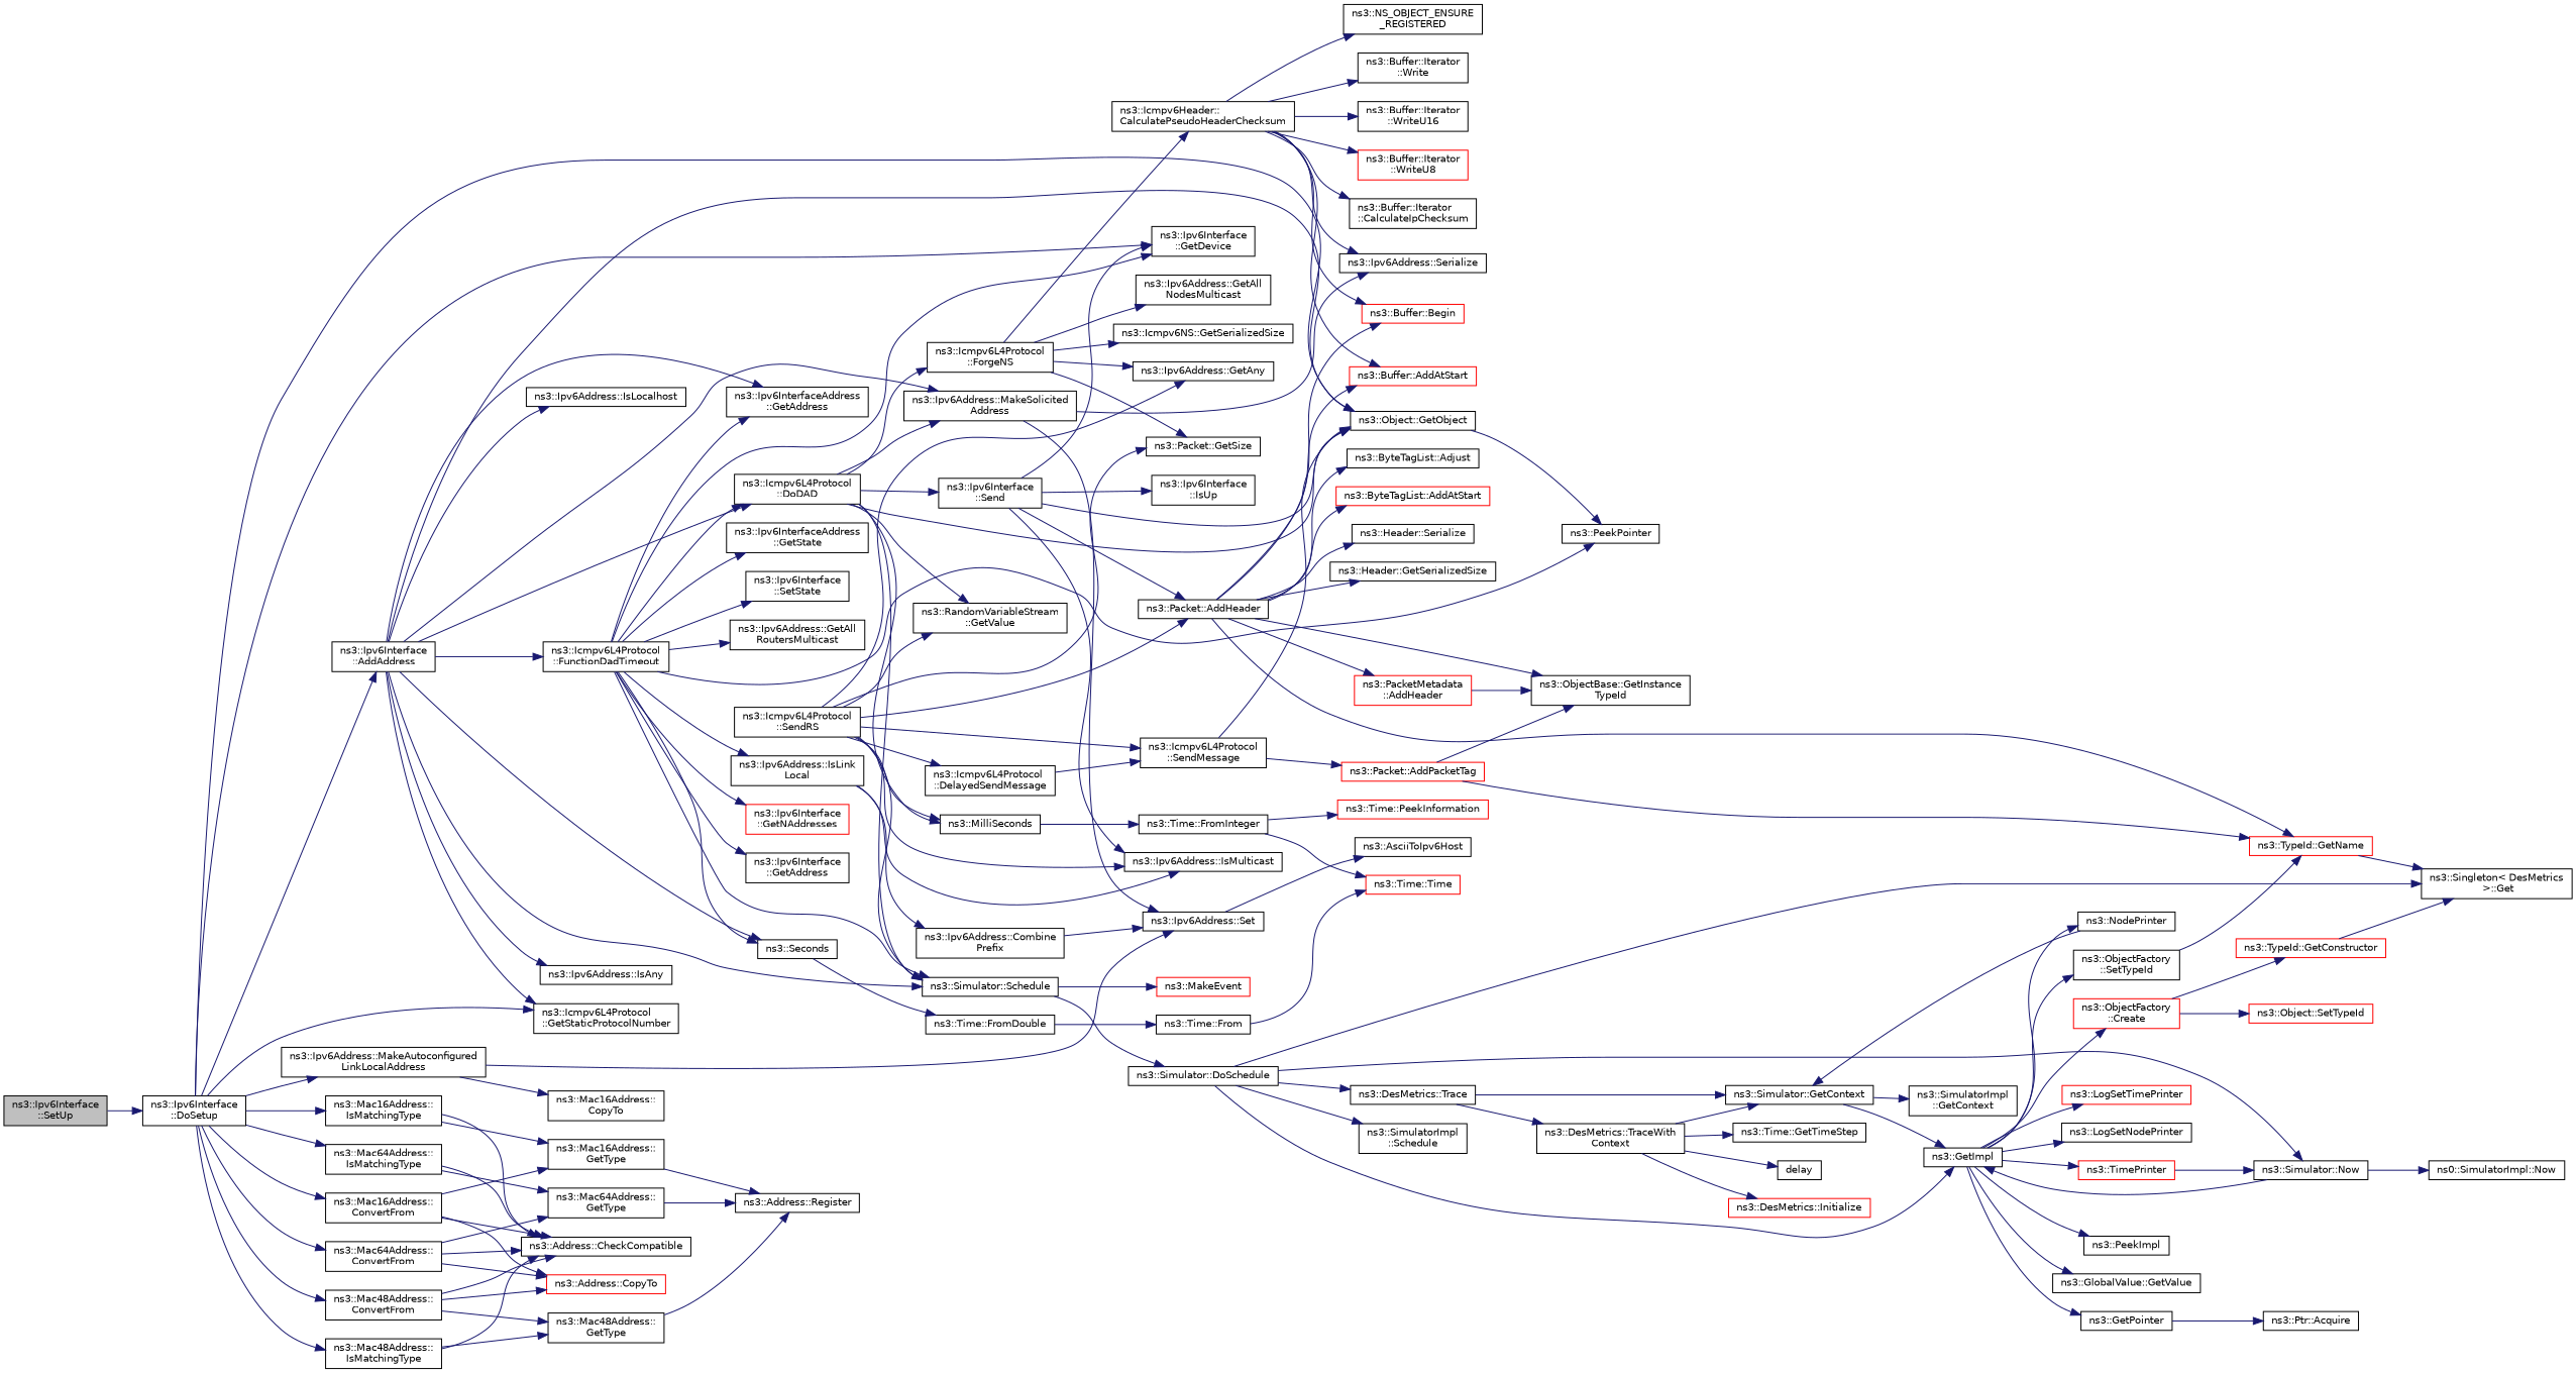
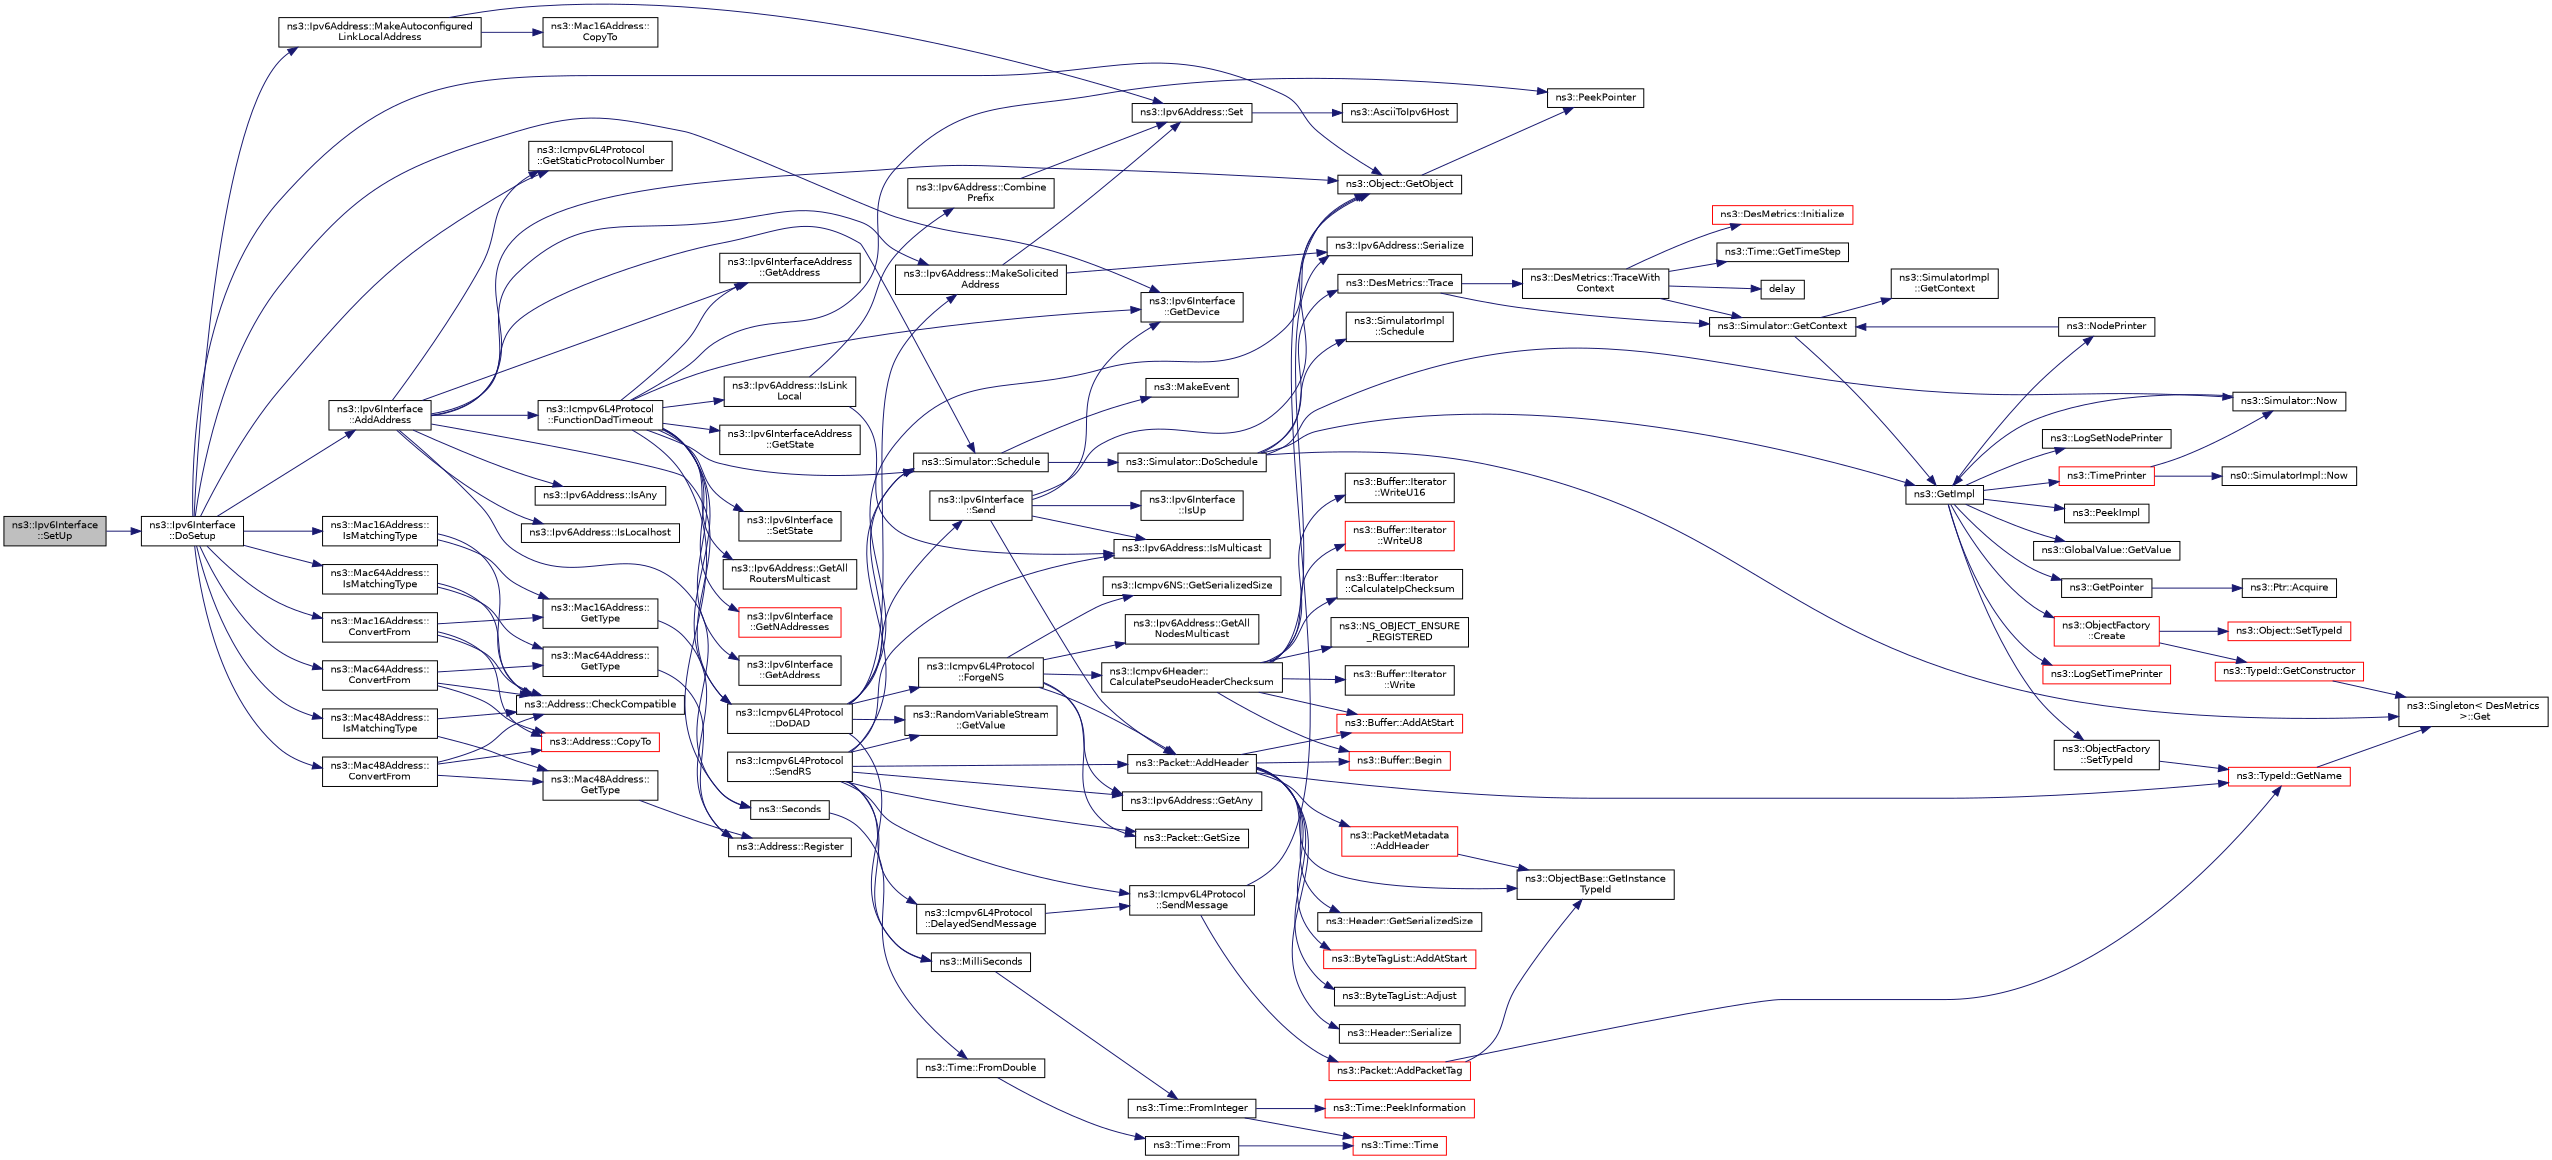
  digraph {
    rankdir=LR
    node [color=black fillcolor=white fontname=Helvetica fontsize=10 shape=record style=filled]
    edge [color=midnightblue fontname=Helvetica fontsize=10 labelfontname=Helvetica labelfontsize=10 style=solid]
    n1 [fillcolor=grey75 fontcolor=black height=0.2 label="ns3::Ipv6Interface\l::SetUp" width=0.4]
    n2 [height=0.2 label="ns3::Ipv6Interface\l::DoSetup" width=0.4]
    n3 [height=0.2 label="ns3::Ipv6Interface\l::GetDevice" width=0.4]
    n4 [height=0.2 label="ns3::Mac64Address::\lIsMatchingType" width=0.4]
    n5 [height=0.2 label="ns3::Ipv6Address::MakeAutoconfigured\lLinkLocalAddress" width=0.4]
    n6 [height=0.2 label="ns3::Mac64Address::\lConvertFrom" width=0.4]
    n7 [height=0.2 label="ns3::Ipv6Interface\l::AddAddress" width=0.4]
    n8 [height=0.2 label="ns3::Object::GetObject" width=0.4]
    n9 [height=0.2 label="ns3::Icmpv6L4Protocol\l::GetStaticProtocolNumber" width=0.4]
    n10 [height=0.2 label="ns3::Mac48Address::\lIsMatchingType" width=0.4]
    n11 [height=0.2 label="ns3::Mac48Address::\lConvertFrom" width=0.4]
    n12 [height=0.2 label="ns3::Mac16Address::\lIsMatchingType" width=0.4]
    n13 [height=0.2 label="ns3::Mac16Address::\lConvertFrom" width=0.4]
    n14 [height=0.2 label="ns3::Address::CheckCompatible" width=0.4]
    n15 [height=0.2 label="ns3::Mac64Address::\lGetType" width=0.4]
    n16 [height=0.2 label="ns3::Mac16Address::\lCopyTo" width=0.4]
    n17 [height=0.2 label="ns3::Ipv6Address::Set" width=0.4]
    n18 [color=red height=0.2 label="ns3::Address::CopyTo" width=0.4]
    n19 [height=0.2 label="ns3::Ipv6InterfaceAddress\l::GetAddress" width=0.4]
    n20 [height=0.2 label="ns3::Ipv6Address::IsAny" width=0.4]
    n21 [height=0.2 label="ns3::Ipv6Address::MakeSolicited\lAddress" width=0.4]
    n22 [height=0.2 label="ns3::Ipv6Address::IsLocalhost" width=0.4]
    n23 [height=0.2 label="ns3::Simulator::Schedule" width=0.4]
    n24 [height=0.2 label="ns3::Seconds" width=0.4]
    n25 [height=0.2 label="ns3::Icmpv6L4Protocol\l::DoDAD" width=0.4]
    n26 [height=0.2 label="ns3::Icmpv6L4Protocol\l::FunctionDadTimeout" width=0.4]
    n27 [height=0.2 label="ns3::PeekPointer" width=0.4]
    n28 [height=0.2 label="ns3::Mac48Address::\lGetType" width=0.4]
    n29 [height=0.2 label="ns3::Mac16Address::\lGetType" width=0.4]
    n30 [height=0.2 label="ns3::Address::Register" width=0.4]
    n31 [height=0.2 label="ns3::AsciiToIpv6Host" width=0.4]
    n32 [height=0.2 label="ns3::Ipv6Address::Serialize" width=0.4]
    n33 [height=0.2 label="ns3::Simulator::DoSchedule" width=0.4]
-   n34 [color=red height=0.2 label="ns3::MakeEvent" width=0.4]
+   n34 [height=0.2 label="ns3::MakeEvent" width=0.4]
    n35 [height=0.2 label="ns3::Time::FromDouble" width=0.4]
    n36 [height=0.2 label="ns3::Icmpv6L4Protocol\l::ForgeNS" width=0.4]
    n37 [height=0.2 label="ns3::MilliSeconds" width=0.4]
    n38 [height=0.2 label="ns3::RandomVariableStream\l::GetValue" width=0.4]
    n39 [height=0.2 label="ns3::Ipv6Interface\l::Send" width=0.4]
    n40 [color=red height=0.2 label="ns3::Ipv6Interface\l::GetNAddresses" width=0.4]
    n41 [height=0.2 label="ns3::Ipv6Interface\l::GetAddress" width=0.4]
    n42 [height=0.2 label="ns3::Ipv6InterfaceAddress\l::GetState" width=0.4]
    n43 [height=0.2 label="ns3::Ipv6Interface\l::SetState" width=0.4]
    n44 [height=0.2 label="ns3::Ipv6Address::IsLink\lLocal" width=0.4]
    n45 [height=0.2 label="ns3::Ipv6Address::GetAll\lRoutersMulticast" width=0.4]
    n46 [height=0.2 label="ns3::Singleton\< DesMetrics\l \>::Get" width=0.4]
    n47 [height=0.2 label="ns3::DesMetrics::Trace" width=0.4]
    n48 [height=0.2 label="ns3::GetImpl" width=0.4]
    n49 [height=0.2 label="ns3::Simulator::Now" width=0.4]
    n50 [height=0.2 label="ns3::SimulatorImpl\l::Schedule" width=0.4]
    n51 [height=0.2 label="ns3::DesMetrics::TraceWith\lContext" width=0.4]
    n52 [height=0.2 label="ns3::Simulator::GetContext" width=0.4]
    n53 [height=0.2 label="ns3::PeekImpl" width=0.4]
    n54 [height=0.2 label="ns3::GlobalValue::GetValue" width=0.4]
    n55 [height=0.2 label="ns3::ObjectFactory\l::SetTypeId" width=0.4]
    n56 [height=0.2 label="ns3::GetPointer" width=0.4]
    n57 [color=red height=0.2 label="ns3::ObjectFactory\l::Create" width=0.4]
    n58 [color=red height=0.2 label="ns3::LogSetTimePrinter" width=0.4]
    n59 [color=red height=0.2 label="ns3::TimePrinter" width=0.4]
    n60 [height=0.2 label="ns3::LogSetNodePrinter" width=0.4]
    n61 [height=0.2 label="ns3::NodePrinter" width=0.4]
    n62 [height=0.2 label="ns0::SimulatorImpl::Now" width=0.4]
    n63 [color=red height=0.2 label="ns3::DesMetrics::Initialize" width=0.4]
    n64 [height=0.2 label="ns3::Time::GetTimeStep" width=0.4]
    n65 [height=0.2 label=delay width=0.4]
    n66 [height=0.2 label="ns3::SimulatorImpl\l::GetContext" width=0.4]
    n67 [color=red height=0.2 label="ns3::TypeId::GetName" width=0.4]
    n68 [height=0.2 label="ns3::Ptr::Acquire" width=0.4]
    n69 [color=red height=0.2 label="ns3::TypeId::GetConstructor" width=0.4]
    n70 [color=red height=0.2 label="ns3::Object::SetTypeId" width=0.4]
    n71 [height=0.2 label="ns3::Time::From" width=0.4]
    n72 [color=red height=0.2 label="ns3::Time::Time" width=0.4]
    n73 [height=0.2 label="ns3::Ipv6Address::GetAny" width=0.4]
    n74 [height=0.2 label="ns3::Ipv6Address::GetAll\lNodesMulticast" width=0.4]
    n75 [height=0.2 label="ns3::Packet::AddHeader" width=0.4]
    n76 [height=0.2 label="ns3::Icmpv6Header::\lCalculatePseudoHeaderChecksum" width=0.4]
    n77 [height=0.2 label="ns3::Packet::GetSize" width=0.4]
    n78 [height=0.2 label="ns3::Icmpv6NS::GetSerializedSize" width=0.4]
    n79 [height=0.2 label="ns3::Time::FromInteger" width=0.4]
    n80 [height=0.2 label="ns3::Ipv6Interface\l::IsUp" width=0.4]
    n81 [height=0.2 label="ns3::Ipv6Address::IsMulticast" width=0.4]
    n82 [height=0.2 label="ns3::Header::GetSerializedSize" width=0.4]
    n83 [height=0.2 label="ns3::ObjectBase::GetInstance\lTypeId" width=0.4]
    n84 [color=red height=0.2 label="ns3::Buffer::AddAtStart" width=0.4]
    n85 [height=0.2 label="ns3::ByteTagList::Adjust" width=0.4]
    n86 [color=red height=0.2 label="ns3::ByteTagList::AddAtStart" width=0.4]
    n87 [height=0.2 label="ns3::Header::Serialize" width=0.4]
    n88 [color=red height=0.2 label="ns3::Buffer::Begin" width=0.4]
    n89 [color=red height=0.2 label="ns3::PacketMetadata\l::AddHeader" width=0.4]
    n90 [height=0.2 label="ns3::Buffer::Iterator\l::Write" width=0.4]
    n91 [height=0.2 label="ns3::Buffer::Iterator\l::WriteU16" width=0.4]
    n92 [color=red height=0.2 label="ns3::Buffer::Iterator\l::WriteU8" width=0.4]
    n93 [height=0.2 label="ns3::Buffer::Iterator\l::CalculateIpChecksum" width=0.4]
    n94 [height=0.2 label="ns3::NS_OBJECT_ENSURE\l_REGISTERED" width=0.4]
    n95 [color=red height=0.2 label="ns3::Time::PeekInformation" width=0.4]
    n96 [height=0.2 label="ns3::Ipv6Address::Combine\lPrefix" width=0.4]
    n97 [height=0.2 label="ns3::Icmpv6L4Protocol\l::SendRS" width=0.4]
    n98 [height=0.2 label="ns3::Icmpv6L4Protocol\l::SendMessage" width=0.4]
    n99 [height=0.2 label="ns3::Icmpv6L4Protocol\l::DelayedSendMessage" width=0.4]
    n100 [color=red height=0.2 label="ns3::Packet::AddPacketTag" width=0.4]
    n1 -> n2
    n2 -> n3
    n2 -> n4
    n2 -> n5
    n2 -> n6
    n2 -> n7
    n2 -> n8
    n2 -> n9
    n2 -> n10
    n2 -> n11
    n2 -> n12
    n2 -> n13
    n4 -> n14
    n4 -> n15
    n5 -> n16
    n5 -> n17
    n6 -> n14
    n6 -> n15
    n6 -> n18
    n7 -> n8
    n7 -> n9
    n7 -> n19
    n7 -> n20
    n7 -> n21
    n7 -> n22
    n7 -> n23
    n7 -> n24
    n7 -> n25
    n7 -> n26
    n8 -> n27
    n10 -> n14
    n10 -> n28
    n11 -> n14
    n11 -> n18
    n11 -> n28
    n12 -> n14
    n12 -> n29
    n13 -> n14
    n13 -> n18
    n13 -> n29
    n15 -> n30
    n17 -> n31
    n21 -> n17
    n21 -> n32
    n23 -> n33
    n23 -> n34
    n24 -> n35
    n25 -> n8
    n25 -> n21
    n25 -> n23
    n25 -> n36
    n25 -> n37
    n25 -> n38
    n25 -> n39
    n26 -> n3
    n26 -> n19
    n26 -> n23
    n26 -> n24
    n26 -> n25
    n26 -> n27
    n26 -> n40
    n26 -> n41
    n26 -> n42
    n26 -> n43
    n26 -> n44
    n26 -> n45
    n28 -> n30
    n29 -> n30
    n33 -> n46
    n33 -> n47
    n33 -> n48
    n33 -> n49
    n33 -> n50
    n35 -> n71
    n36 -> n73
    n36 -> n74
+   n36 -> n75
    n36 -> n76
    n36 -> n77
    n36 -> n78
    n37 -> n79
    n39 -> n3
    n39 -> n8
    n39 -> n75
    n39 -> n80
    n39 -> n81
    n44 -> n81
    n44 -> n96
    n47 -> n51
    n47 -> n52
    n48 -> n53
    n48 -> n54
    n48 -> n55
    n48 -> n56
    n48 -> n57
    n48 -> n58
    n48 -> n59
    n48 -> n60
    n48 -> n61
    n49 -> n48
-   n49 -> n62
+   n59 -> n62
    n51 -> n52
    n51 -> n63
    n51 -> n64
    n51 -> n65
    n52 -> n48
    n52 -> n66
    n55 -> n67
    n56 -> n68
    n57 -> n69
    n57 -> n70
    n59 -> n49
    n61 -> n52
    n67 -> n46
    n69 -> n46
    n71 -> n72
    n75 -> n67
    n75 -> n82
    n75 -> n83
    n75 -> n84
    n75 -> n85
    n75 -> n86
    n75 -> n87
    n75 -> n88
    n75 -> n89
    n76 -> n32
    n76 -> n84
    n76 -> n88
    n76 -> n90
    n76 -> n91
    n76 -> n92
    n76 -> n93
    n76 -> n94
    n79 -> n72
    n79 -> n95
    n89 -> n83
    n96 -> n17
    n97 -> n23
    n97 -> n37
    n97 -> n38
    n97 -> n73
    n97 -> n75
    n97 -> n77
    n97 -> n81
    n97 -> n98
    n97 -> n99
    n98 -> n8
    n98 -> n100
    n99 -> n98
    n100 -> n67
    n100 -> n83
  }
